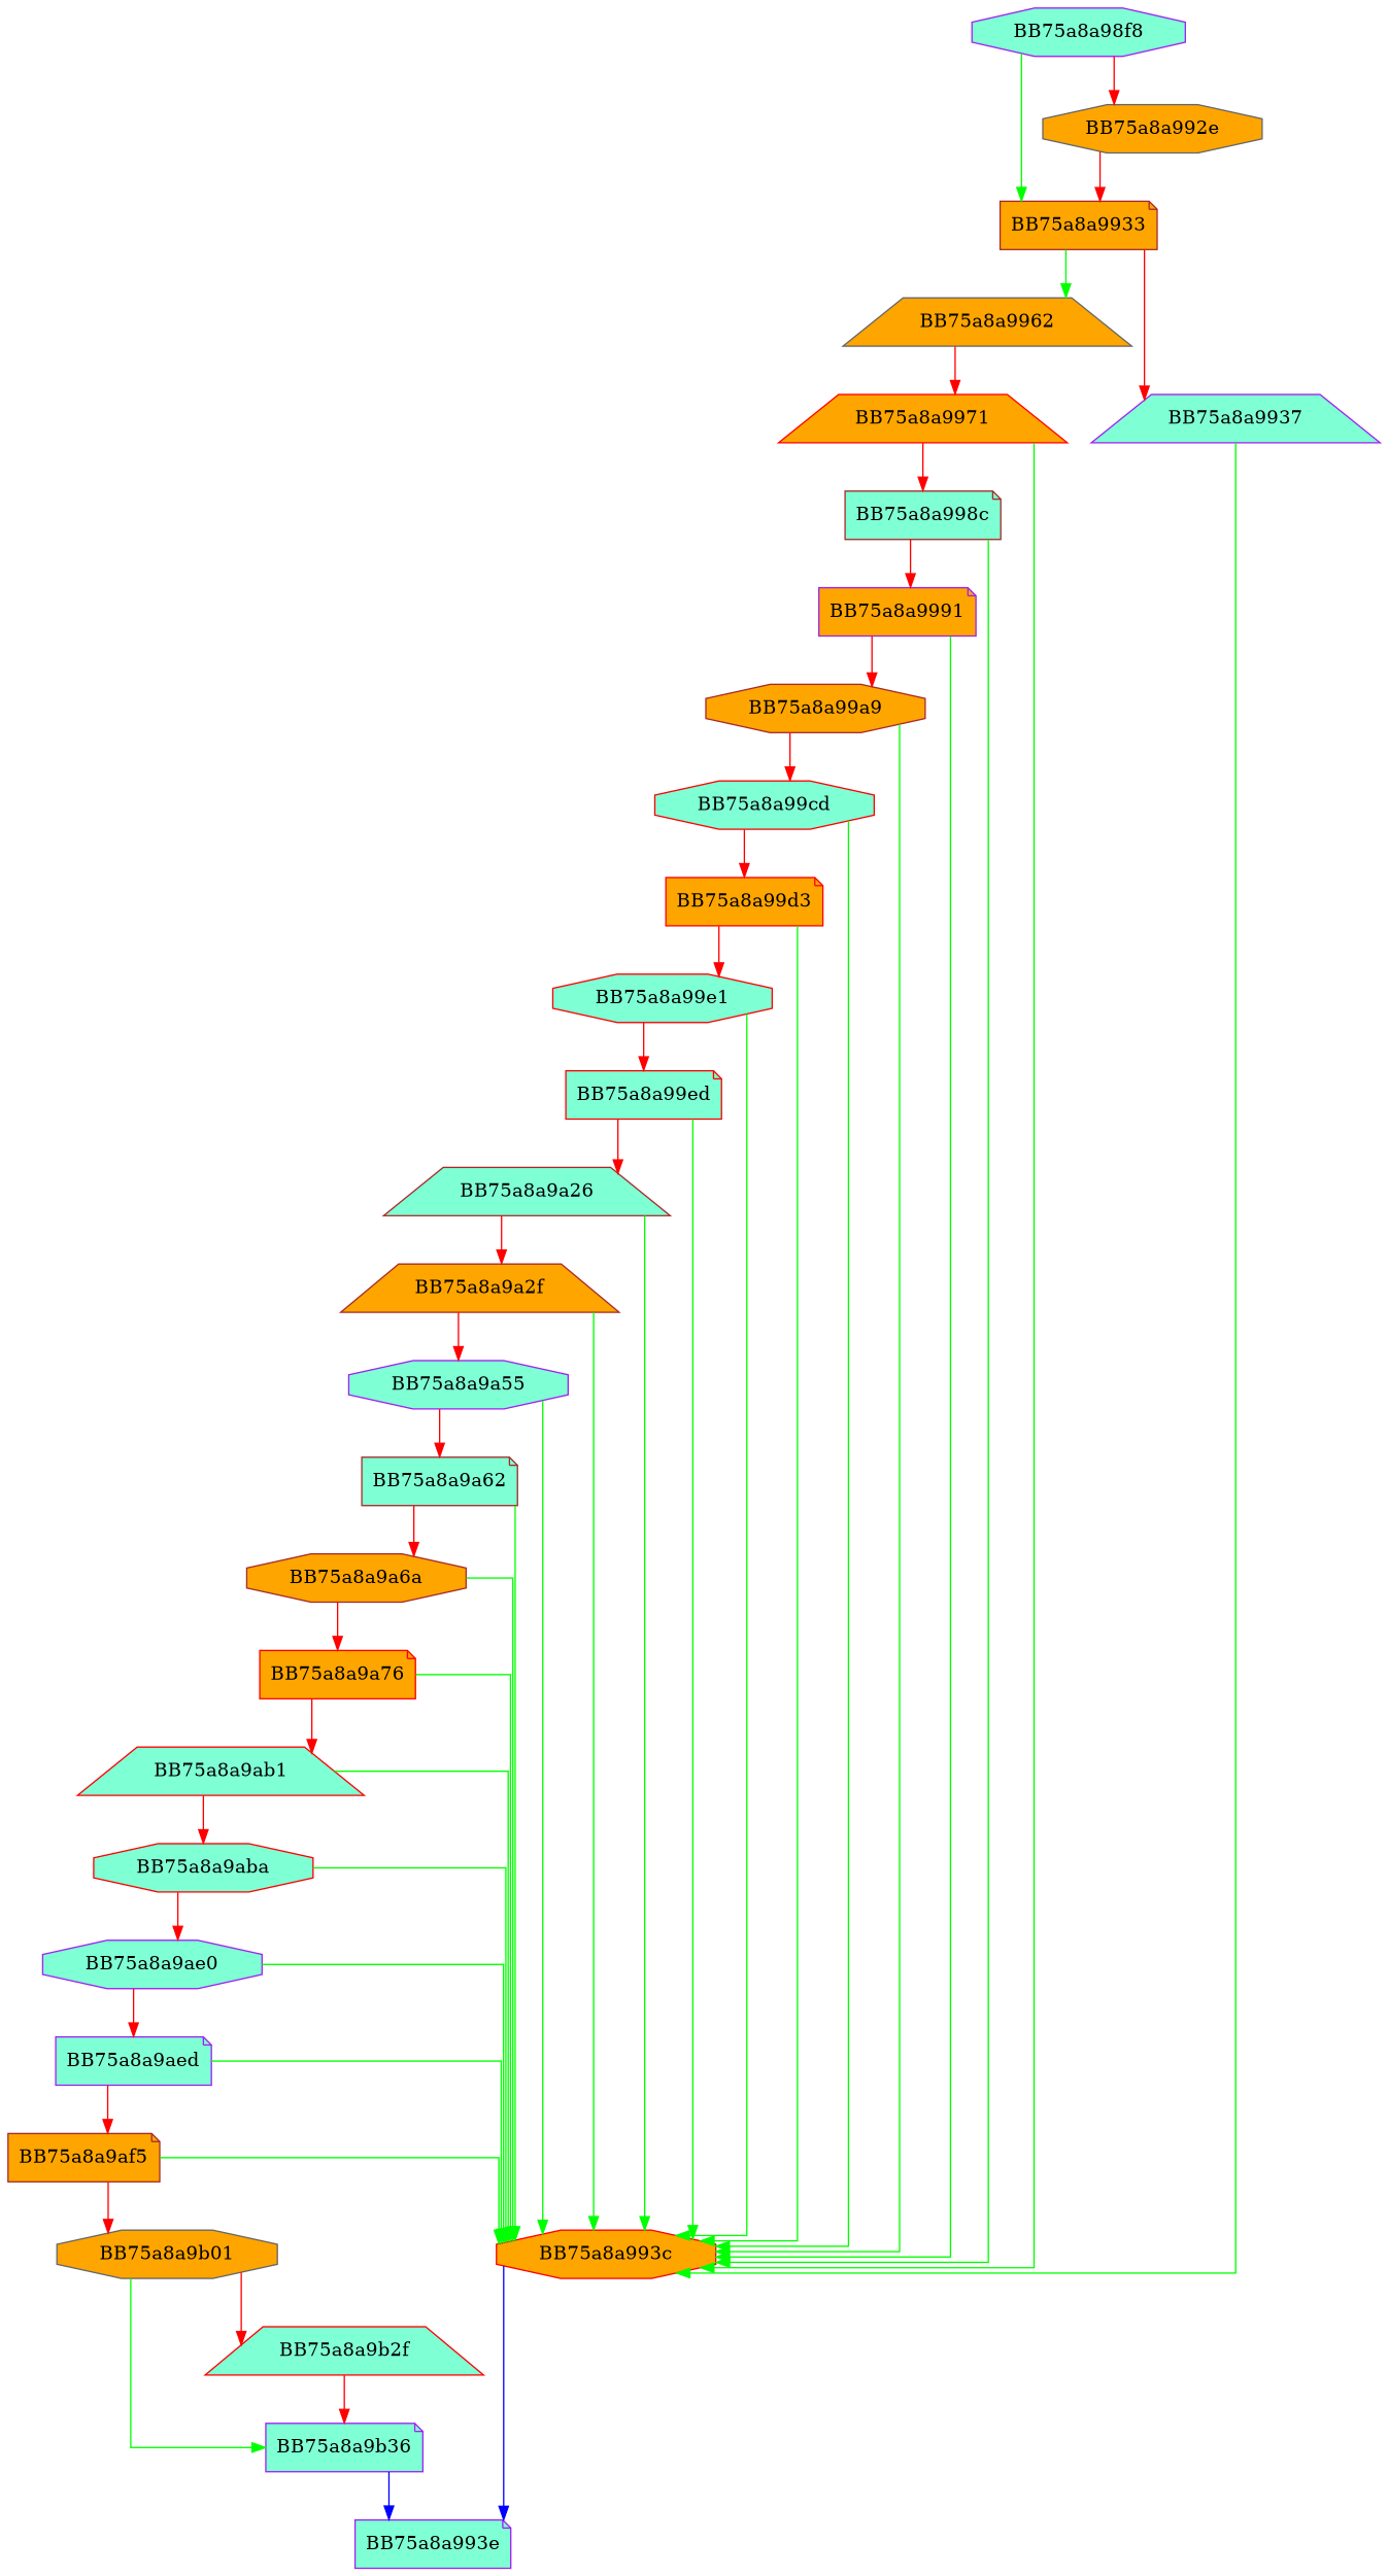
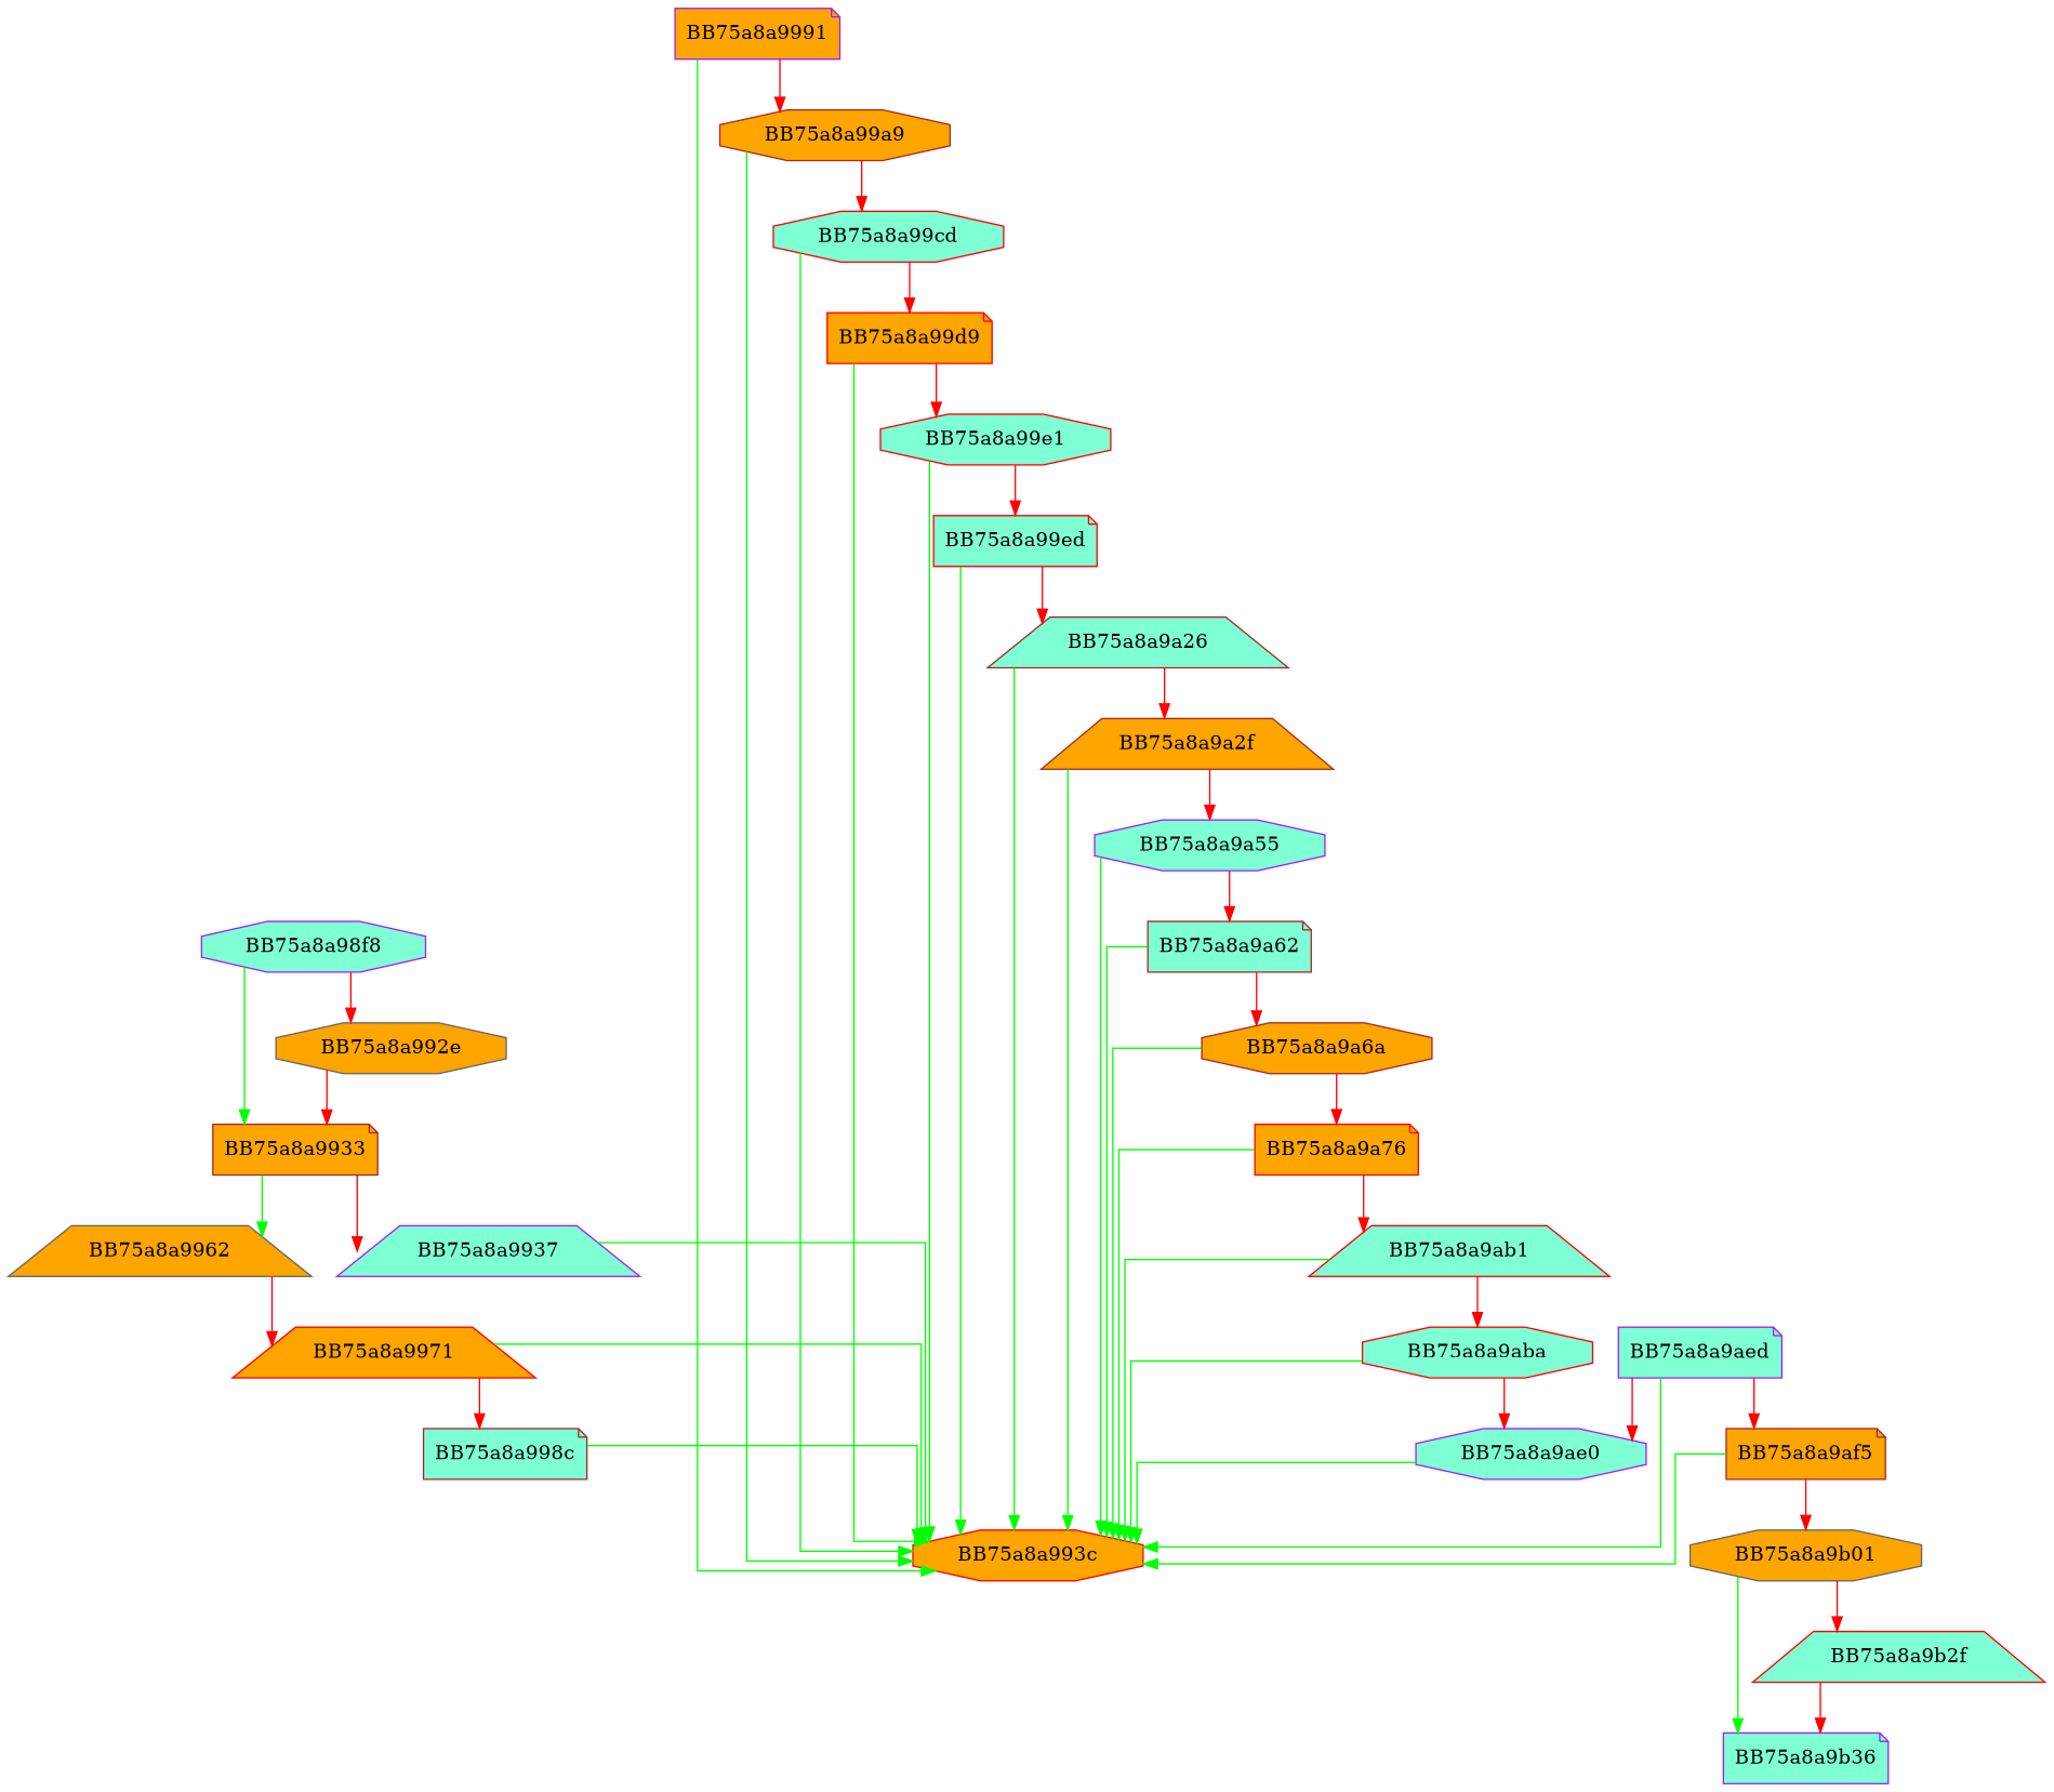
  digraph {
    splines=ortho
    node [color=red fillcolor=aquamarine shape=octagon style=filled]
    edge [color=red]
    BB75a8a98f8 [color=purple]
    BB75a8a9933 [color=brown fillcolor=orange shape=note]
    BB75a8a992e [color=gray40 fillcolor=orange]
    BB75a8a9962 [color=gray40 fillcolor=orange shape=trapezium]
    BB75a8a9937 [color=purple shape=trapezium]
    BB75a8a9971 [fillcolor=orange shape=trapezium]
    BB75a8a993c [fillcolor=orange]
-   BB75a8a993e [color=purple shape=note]
    BB75a8a998c [color=brown shape=note]
    BB75a8a9991 [color=purple fillcolor=orange shape=note]
    BB75a8a99a9 [color=brown fillcolor=orange]
    BB75a8a99cd
-   BB75a8a99d9 [fillcolor=orange shape=note label=BB75a8a99d3]
+   BB75a8a99d9 [fillcolor=orange shape=note]
    BB75a8a99e1
    BB75a8a99ed [shape=note]
    BB75a8a9a26 [color=brown shape=trapezium]
    BB75a8a9a2f [color=brown fillcolor=orange shape=trapezium]
    BB75a8a9a55 [color=purple]
    BB75a8a9a62 [color=brown shape=note]
    BB75a8a9a6a [color=brown fillcolor=orange]
    BB75a8a9a76 [fillcolor=orange shape=note]
    BB75a8a9ab1 [shape=trapezium]
    BB75a8a9aba
    BB75a8a9ae0 [color=purple]
    BB75a8a9aed [color=purple shape=note]
    BB75a8a9af5 [color=brown fillcolor=orange shape=note]
    BB75a8a9b01 [color=gray40 fillcolor=orange]
    BB75a8a9b36 [color=purple shape=note]
    BB75a8a9b2f [shape=trapezium]
    BB75a8a98f8 -> BB75a8a9933 [color=green]
    BB75a8a98f8 -> BB75a8a992e
    BB75a8a9933 -> BB75a8a9962 [color=green]
    BB75a8a9933 -> BB75a8a9937
    BB75a8a992e -> BB75a8a9933
    BB75a8a9962 -> BB75a8a9971
    BB75a8a9937 -> BB75a8a993c [color=green]
    BB75a8a9971 -> BB75a8a993c [color=green]
    BB75a8a9971 -> BB75a8a998c
-   BB75a8a993c -> BB75a8a993e [color=blue]
    BB75a8a998c -> BB75a8a993c [color=green]
-   BB75a8a998c -> BB75a8a9991
    BB75a8a9991 -> BB75a8a993c [color=green]
    BB75a8a9991 -> BB75a8a99a9
    BB75a8a99a9 -> BB75a8a993c [color=green]
    BB75a8a99a9 -> BB75a8a99cd
    BB75a8a99cd -> BB75a8a993c [color=green]
    BB75a8a99cd -> BB75a8a99d9
    BB75a8a99d9 -> BB75a8a993c [color=green]
    BB75a8a99d9 -> BB75a8a99e1
    BB75a8a99e1 -> BB75a8a993c [color=green]
    BB75a8a99e1 -> BB75a8a99ed
    BB75a8a99ed -> BB75a8a993c [color=green]
    BB75a8a99ed -> BB75a8a9a26
    BB75a8a9a26 -> BB75a8a993c [color=green]
    BB75a8a9a26 -> BB75a8a9a2f
    BB75a8a9a2f -> BB75a8a993c [color=green]
    BB75a8a9a2f -> BB75a8a9a55
    BB75a8a9a55 -> BB75a8a993c [color=green]
    BB75a8a9a55 -> BB75a8a9a62
    BB75a8a9a62 -> BB75a8a993c [color=green]
    BB75a8a9a62 -> BB75a8a9a6a
    BB75a8a9a6a -> BB75a8a993c [color=green]
    BB75a8a9a6a -> BB75a8a9a76
    BB75a8a9a76 -> BB75a8a993c [color=green]
    BB75a8a9a76 -> BB75a8a9ab1
    BB75a8a9ab1 -> BB75a8a993c [color=green]
    BB75a8a9ab1 -> BB75a8a9aba
    BB75a8a9aba -> BB75a8a993c [color=green]
    BB75a8a9aba -> BB75a8a9ae0
    BB75a8a9ae0 -> BB75a8a993c [color=green]
-   BB75a8a9ae0 -> BB75a8a9aed
+   BB75a8a9aed -> BB75a8a9ae0
    BB75a8a9aed -> BB75a8a993c [color=green]
    BB75a8a9aed -> BB75a8a9af5
    BB75a8a9af5 -> BB75a8a993c [color=green]
    BB75a8a9af5 -> BB75a8a9b01
    BB75a8a9b01 -> BB75a8a9b36 [color=green]
    BB75a8a9b01 -> BB75a8a9b2f
-   BB75a8a9b36 -> BB75a8a993e [color=blue]
    BB75a8a9b2f -> BB75a8a9b36
  }
